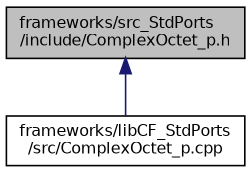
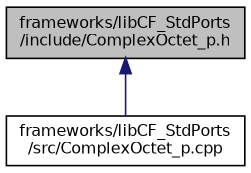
  digraph {
    node [color=black fontname=Helvetica fontsize=10 shape=record style=filled]
-   n1 [fillcolor=grey75 fontcolor=black height=0.2 label="frameworks/src_StdPorts\l/include/ComplexOctet_p.h" width=0.4]
+   n1 [fillcolor=grey75 fontcolor=black height=0.2 label="frameworks/libCF_StdPorts\l/include/ComplexOctet_p.h" width=0.4]
    n2 [fillcolor=white height=0.2 label="frameworks/libCF_StdPorts\l/src/ComplexOctet_p.cpp" width=0.4]
    n1 -> n2 [color=midnightblue dir=back fontname=Helvetica fontsize=10 labelfontname=Helvetica labelfontsize=10 style=solid]
  }
